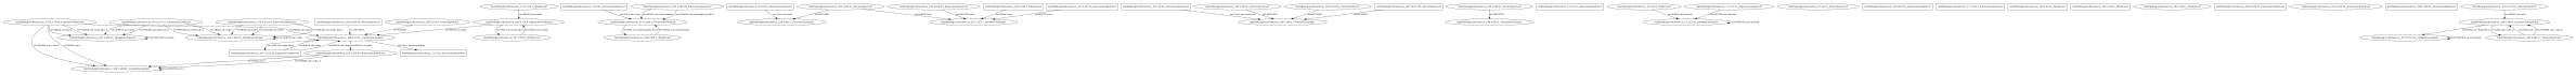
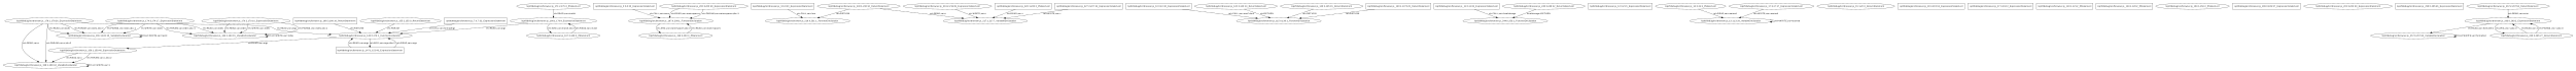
  digraph {
    fontname="Liberation Sans"
    node [fontname="Liberation Sans" shape=oval]
    edge [fontname="Liberation Sans"]
    "/opt/t/debug/src/browser.js_7:0,7:32_ExpressionStatement" [shape=box]
    "/opt/t/debug/src/browser.js_146:0,179:1_FunctionDeclaration"
    "/opt/t/debug/src/browser.js_147:1,152:43_ExpressionStatement" [shape=box]
    "/opt/t/debug/src/browser.js_159:1,159:40_ExpressionStatement"
    n5 [label="/opt/t/debug/src/browser.js_0:0,8:20_ExpressionStatement" shape=box]
    "/opt/t/debug/src/browser.js_197:0,208:1_FunctionDeclaration"
    "/opt/t/debug/src/browser.js_199:2,203:3_IfStatement"
    "/opt/t/debug/src/browser.js_9:0,9:20_ExpressionStatement" [shape=box]
    "/opt/t/debug/src/browser.js_216:0,231:1_FunctionDeclaration"
    "/opt/t/debug/src/browser.js_10:0,10:30_ExpressionStatement" [shape=box]
    "/opt/t/debug/src/browser.js_115:0,138:1_FunctionDeclaration"
+   "/opt/t/debug/src/browser.js_11:0,11:33_ExpressionStatement" [shape=box]
    "/opt/t/debug/src/browser.js_244:0,253:1_FunctionDeclaration"
    "/opt/t/debug/src/browser.js_12:0,21:5_ExpressionStatement" [shape=box]
    "/opt/t/debug/src/browser.js_13:1,13:20_VariableDeclaration"
    "/opt/t/debug/src/browser.js_15:1,20:3_ReturnStatement"
    "/opt/t/debug/src/browser.js_16:2,19:3_IfStatement"
    "/opt/t/debug/src/browser.js_17:3,17:17_ExpressionStatement"
    "/opt/t/debug/src/browser.js_18:3,18:153_ExpressionStatement" [shape=box]
    "/opt/t/debug/src/browser.js_27:0,104:2_ExpressionStatement" [shape=box]
    "/opt/t/debug/src/browser.js_119:1,121:2_IfStatement" [shape=box]
    "/opt/t/debug/src/browser.js_120:2,120:14_ReturnStatement"
    "/opt/t/debug/src/browser.js_124:1,126:2_IfStatement" [shape=box]
    "/opt/t/debug/src/browser.js_125:2,125:15_ReturnStatement"
    "/opt/t/debug/src/browser.js_130:1,137:125_ReturnStatement" [shape=box]
    "/opt/t/debug/src/browser.js_154:1,156:2_IfStatement"
    "/opt/t/debug/src/browser.js_155:2,155:9_ReturnStatement"
    "/opt/t/debug/src/browser.js_158:1,158:34_VariableDeclaration"
    "/opt/t/debug/src/browser.js_164:1,164:15_VariableDeclaration"
    "/opt/t/debug/src/browser.js_165:1,165:15_VariableDeclaration"
    "/opt/t/debug/src/browser.js_166:1,176:4_ExpressionStatement"
    "/opt/t/debug/src/browser.js_167:2,169:3_IfStatement"
    "/opt/t/debug/src/browser.js_168:3,168:10_ReturnStatement" [shape=box]
    "/opt/t/debug/src/browser.js_170:2,170:10_ExpressionStatement"
    "/opt/t/debug/src/browser.js_171:2,175:3_IfStatement"
    "/opt/t/debug/src/browser.js_174:3,174:17_ExpressionStatement"
    "/opt/t/debug/src/browser.js_178:1,178:26_ExpressionStatement"
    "/opt/t/debug/src/browser.js_189:0,189:57_ExpressionStatement" [shape=box]
    "/opt/t/debug/src/browser.js_200:3,200:48_ExpressionStatement"
    "/opt/t/debug/src/browser.js_202:3,202:39_ExpressionStatement"
    "/opt/t/debug/src/browser.js_219:2,219:39_ExpressionStatement"
    "/opt/t/debug/src/browser.js_217:1,217:7_VariableDeclaration"
    "/opt/t/debug/src/browser.js_226:1,228:2_IfStatement" [shape=box]
    "/opt/t/debug/src/browser.js_227:2,227:24_ExpressionStatement" [shape=box]
    "/opt/t/debug/src/browser.js_230:1,230:10_ReturnStatement"
    "/opt/t/debug/src/browser.js_248:2,248:22_ReturnStatement"
    "/opt/t/debug/src/browser.js_255:0,255:46_ExpressionStatement" [shape=box]
    "/opt/t/debug/src/browser.js_257:0,257:36_VariableDeclaration"
    "/opt/t/debug/src/browser.js_263:0,269:2_ExpressionStatement"
    "/opt/t/debug/src/browser.js_265:2,265:27_ReturnStatement"
    "/opt/t/debug/src/browser.js_267:2,267:56_ReturnStatement"
-   "/opt/t/debug/src/browser.js_146:0,179:1_FunctionDeclaration" -> "/opt/t/debug/src/browser.js_7:0,7:32_ExpressionStatement" [label="rel=CALL,var=formatArgs"]
+   "/opt/t/debug/src/browser.js_7:0,7:32_ExpressionStatement" -> "/opt/t/debug/src/browser.js_146:0,179:1_FunctionDeclaration" [label="rel=CALL,var=formatArgs"]
    "/opt/t/debug/src/browser.js_146:0,179:1_FunctionDeclaration" -> "/opt/t/debug/src/browser.js_147:1,152:43_ExpressionStatement" [label="rel=ARG,var=args,idx=0"]
    "/opt/t/debug/src/browser.js_146:0,179:1_FunctionDeclaration" -> "/opt/t/debug/src/browser.js_159:1,159:40_ExpressionStatement" [label="rel=READ,var=args"]
    "/opt/t/debug/src/browser.js_147:1,152:43_ExpressionStatement" -> "/opt/t/debug/src/browser.js_146:0,179:1_FunctionDeclaration" [label="rel=READ,var=args"]
    "/opt/t/debug/src/browser.js_147:1,152:43_ExpressionStatement" -> "/opt/t/debug/src/browser.js_146:0,179:1_FunctionDeclaration" [label="rel=READ,var=args"]
    "/opt/t/debug/src/browser.js_159:1,159:40_ExpressionStatement" -> "/opt/t/debug/src/browser.js_158:1,158:34_VariableDeclaration" [label="rel=READ,var=c"]
    "/opt/t/debug/src/browser.js_159:1,159:40_ExpressionStatement" -> "/opt/t/debug/src/browser.js_158:1,158:34_VariableDeclaration" [label="rel=PARAM,var=c,idx=2"]
    n5 -> "/opt/t/debug/src/browser.js_197:0,208:1_FunctionDeclaration" [label="rel=CALL,var=save"]
    "/opt/t/debug/src/browser.js_197:0,208:1_FunctionDeclaration" -> "/opt/t/debug/src/browser.js_199:2,203:3_IfStatement" [label="rel=ARG,var=namespaces,idx=0"]
    "/opt/t/debug/src/browser.js_199:2,203:3_IfStatement" -> "/opt/t/debug/src/browser.js_197:0,208:1_FunctionDeclaration" [label="rel=READ,var=namespaces"]
    "/opt/t/debug/src/browser.js_9:0,9:20_ExpressionStatement" -> "/opt/t/debug/src/browser.js_216:0,231:1_FunctionDeclaration" [label="rel=CALL,var=load"]
    "/opt/t/debug/src/browser.js_10:0,10:30_ExpressionStatement" -> "/opt/t/debug/src/browser.js_115:0,138:1_FunctionDeclaration" [label="rel=CALL,var=useColors"]
+   "/opt/t/debug/src/browser.js_11:0,11:33_ExpressionStatement" -> "/opt/t/debug/src/browser.js_244:0,253:1_FunctionDeclaration" [label="rel=CALL,var=localstorage"]
    "/opt/t/debug/src/browser.js_13:1,13:20_VariableDeclaration" -> "/opt/t/debug/src/browser.js_13:1,13:20_VariableDeclaration" [label="rel=WRITE,var=warned"]
    "/opt/t/debug/src/browser.js_16:2,19:3_IfStatement" -> "/opt/t/debug/src/browser.js_13:1,13:20_VariableDeclaration" [label="rel=READ,var=warned"]
    "/opt/t/debug/src/browser.js_17:3,17:17_ExpressionStatement" -> "/opt/t/debug/src/browser.js_13:1,13:20_VariableDeclaration" [label="rel=WRITE,var=warned"]
    "/opt/t/debug/src/browser.js_120:2,120:14_ReturnStatement" -> "/opt/t/debug/src/browser.js_115:0,138:1_FunctionDeclaration" [label="rel=RETURN"]
    "/opt/t/debug/src/browser.js_125:2,125:15_ReturnStatement" -> "/opt/t/debug/src/browser.js_115:0,138:1_FunctionDeclaration" [label="rel=RETURN"]
    "/opt/t/debug/src/browser.js_130:1,137:125_ReturnStatement" -> "/opt/t/debug/src/browser.js_115:0,138:1_FunctionDeclaration" [label="rel=RETURN"]
    "/opt/t/debug/src/browser.js_155:2,155:9_ReturnStatement" -> "/opt/t/debug/src/browser.js_146:0,179:1_FunctionDeclaration" [label="rel=PARAM"]
    "/opt/t/debug/src/browser.js_158:1,158:34_VariableDeclaration" -> "/opt/t/debug/src/browser.js_158:1,158:34_VariableDeclaration" [label="rel=WRITE,var=c"]
    "/opt/t/debug/src/browser.js_164:1,164:15_VariableDeclaration" -> "/opt/t/debug/src/browser.js_164:1,164:15_VariableDeclaration" [label="rel=WRITE,var=index"]
    "/opt/t/debug/src/browser.js_165:1,165:15_VariableDeclaration" -> "/opt/t/debug/src/browser.js_165:1,165:15_VariableDeclaration" [label="rel=WRITE,var=lastC"]
    "/opt/t/debug/src/browser.js_166:1,176:4_ExpressionStatement" -> "/opt/t/debug/src/browser.js_146:0,179:1_FunctionDeclaration" [label="rel=READ,var=args"]
    "/opt/t/debug/src/browser.js_166:1,176:4_ExpressionStatement" -> "/opt/t/debug/src/browser.js_167:2,169:3_IfStatement" [label="rel=ARG,var=match,idx=0"]
    "/opt/t/debug/src/browser.js_167:2,169:3_IfStatement" -> "/opt/t/debug/src/browser.js_166:1,176:4_ExpressionStatement" [label="rel=READ,var=match"]
    "/opt/t/debug/src/browser.js_168:3,168:10_ReturnStatement" -> "/opt/t/debug/src/browser.js_146:0,179:1_FunctionDeclaration" [label="rel=RETURN"]
    "/opt/t/debug/src/browser.js_170:2,170:10_ExpressionStatement" -> "/opt/t/debug/src/browser.js_164:1,164:15_VariableDeclaration" [label="rel=READ,var=index"]
    "/opt/t/debug/src/browser.js_170:2,170:10_ExpressionStatement" -> "/opt/t/debug/src/browser.js_164:1,164:15_VariableDeclaration" [label="rel=WRITE,var=index"]
    "/opt/t/debug/src/browser.js_170:2,170:10_ExpressionStatement" -> "/opt/t/debug/src/browser.js_164:1,164:15_VariableDeclaration" [label="rel=PARAM,var=index,idx=1"]
    "/opt/t/debug/src/browser.js_171:2,175:3_IfStatement" -> "/opt/t/debug/src/browser.js_166:1,176:4_ExpressionStatement" [label="rel=READ,var=match"]
    "/opt/t/debug/src/browser.js_174:3,174:17_ExpressionStatement" -> "/opt/t/debug/src/browser.js_164:1,164:15_VariableDeclaration" [label="rel=READ,var=index"]
    "/opt/t/debug/src/browser.js_174:3,174:17_ExpressionStatement" -> "/opt/t/debug/src/browser.js_164:1,164:15_VariableDeclaration" [label="rel=PARAM,var=index,idx=1"]
    "/opt/t/debug/src/browser.js_174:3,174:17_ExpressionStatement" -> "/opt/t/debug/src/browser.js_165:1,165:15_VariableDeclaration" [label="rel=WRITE,var=lastC"]
    "/opt/t/debug/src/browser.js_174:3,174:17_ExpressionStatement" -> "/opt/t/debug/src/browser.js_165:1,165:15_VariableDeclaration" [label="rel=PARAM,var=lastC,idx=1"]
    "/opt/t/debug/src/browser.js_178:1,178:26_ExpressionStatement" -> "/opt/t/debug/src/browser.js_146:0,179:1_FunctionDeclaration" [label="rel=READ,var=args"]
    "/opt/t/debug/src/browser.js_178:1,178:26_ExpressionStatement" -> "/opt/t/debug/src/browser.js_158:1,158:34_VariableDeclaration" [label="rel=READ,var=c"]
    "/opt/t/debug/src/browser.js_178:1,178:26_ExpressionStatement" -> "/opt/t/debug/src/browser.js_158:1,158:34_VariableDeclaration" [label="rel=PARAM,var=c,idx=2"]
    "/opt/t/debug/src/browser.js_178:1,178:26_ExpressionStatement" -> "/opt/t/debug/src/browser.js_165:1,165:15_VariableDeclaration" [label="rel=READ,var=lastC"]
    "/opt/t/debug/src/browser.js_178:1,178:26_ExpressionStatement" -> "/opt/t/debug/src/browser.js_165:1,165:15_VariableDeclaration" [label="rel=PARAM,var=lastC,idx=0"]
    "/opt/t/debug/src/browser.js_200:3,200:48_ExpressionStatement" -> "/opt/t/debug/src/browser.js_197:0,208:1_FunctionDeclaration" [label="rel=READ,var=namespaces"]
    "/opt/t/debug/src/browser.js_200:3,200:48_ExpressionStatement" -> "/opt/t/debug/src/browser.js_197:0,208:1_FunctionDeclaration" [label="rel=PARAM,var=namespaces,idx=1"]
    "/opt/t/debug/src/browser.js_219:2,219:39_ExpressionStatement" -> "/opt/t/debug/src/browser.js_217:1,217:7_VariableDeclaration" [label="rel=WRITE,var=r"]
    "/opt/t/debug/src/browser.js_226:1,228:2_IfStatement" -> "/opt/t/debug/src/browser.js_217:1,217:7_VariableDeclaration" [label="rel=READ,var=r"]
    "/opt/t/debug/src/browser.js_227:2,227:24_ExpressionStatement" -> "/opt/t/debug/src/browser.js_217:1,217:7_VariableDeclaration" [label="rel=WRITE,var=r"]
    "/opt/t/debug/src/browser.js_230:1,230:10_ReturnStatement" -> "/opt/t/debug/src/browser.js_216:0,231:1_FunctionDeclaration" [label="rel=RETURN"]
    "/opt/t/debug/src/browser.js_230:1,230:10_ReturnStatement" -> "/opt/t/debug/src/browser.js_217:1,217:7_VariableDeclaration" [label="rel=READ,var=r"]
-   "/opt/t/debug/src/browser.js_248:2,248:22_ReturnStatement" -> "/opt/t/debug/src/browser.js_244:0,253:1_FunctionDeclaration" [label="rel=RETURN"]
+   "/opt/t/debug/src/browser.js_248:2,248:22_ReturnStatement" -> "/opt/t/debug/src/browser.js_244:0,253:1_FunctionDeclaration" [label="localstorage=RETURN"]
    "/opt/t/debug/src/browser.js_257:0,257:36_VariableDeclaration" -> "/opt/t/debug/src/browser.js_257:0,257:36_VariableDeclaration" [label="rel=WRITE,var=formatters"]
    "/opt/t/debug/src/browser.js_263:0,269:2_ExpressionStatement" -> "/opt/t/debug/src/browser.js_257:0,257:36_VariableDeclaration" [label="rel=READ,var=formatters"]
    "/opt/t/debug/src/browser.js_263:0,269:2_ExpressionStatement" -> "/opt/t/debug/src/browser.js_265:2,265:27_ReturnStatement" [label="rel=ARG,var=v,idx=0"]
    "/opt/t/debug/src/browser.js_265:2,265:27_ReturnStatement" -> "/opt/t/debug/src/browser.js_263:0,269:2_ExpressionStatement" [label="rel=READ,var=v"]
    "/opt/t/debug/src/browser.js_265:2,265:27_ReturnStatement" -> "/opt/t/debug/src/browser.js_263:0,269:2_ExpressionStatement" [label="rel=PARAM,var=v,idx=0"]
    "/opt/t/debug/src/browser.js_267:2,267:56_ReturnStatement" -> "/opt/t/debug/src/browser.js_263:0,269:2_ExpressionStatement" [label="rel=READ,var=error"]
  }
